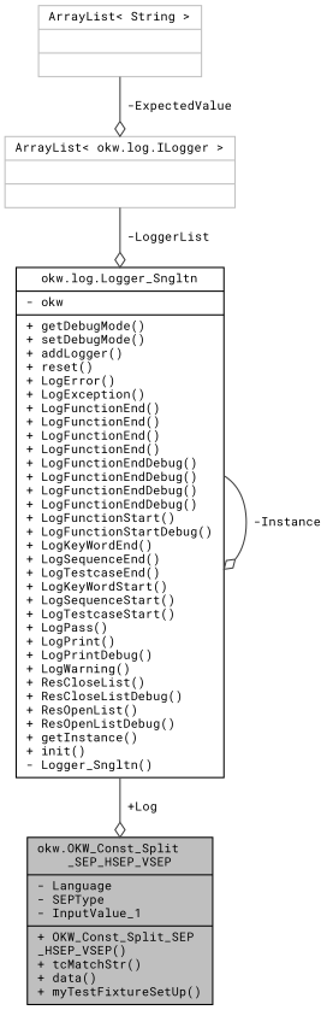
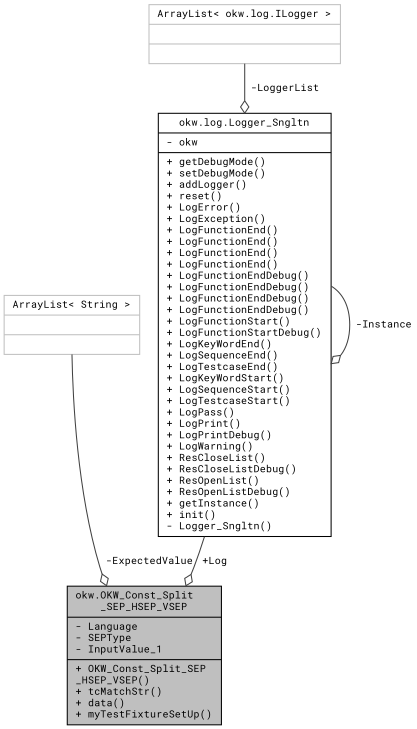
  digraph {
    fontname="Roboto Mono"
    node [color=black fillcolor=white fontname="Roboto Mono" fontsize=10 shape=record style=filled]
    edge [arrowhead=odiamond color=grey25 fontname="Roboto Mono" fontsize=10 labelfontname=Helvetica labelfontsize=10 style=solid]
    n1 [fillcolor=grey75 fontcolor=black height=0.2 label="{okw.OKW_Const_Split\l_SEP_HSEP_VSEP\n|- Language\l- SEPType\l- InputValue_1\l|+ OKW_Const_Split_SEP\l_HSEP_VSEP()\l+ tcMatchStr()\l+ data()\l+ myTestFixtureSetUp()\l}" width=0.4]
    n2 [color=grey75 height=0.2 label="{ArrayList\< String \>\n||}" width=0.4]
    n3 [height=0.2 label="{okw.log.Logger_Sngltn\n|- okw\l|+ getDebugMode()\l+ setDebugMode()\l+ addLogger()\l+ reset()\l+ LogError()\l+ LogException()\l+ LogFunctionEnd()\l+ LogFunctionEnd()\l+ LogFunctionEnd()\l+ LogFunctionEnd()\l+ LogFunctionEndDebug()\l+ LogFunctionEndDebug()\l+ LogFunctionEndDebug()\l+ LogFunctionEndDebug()\l+ LogFunctionStart()\l+ LogFunctionStartDebug()\l+ LogKeyWordEnd()\l+ LogSequenceEnd()\l+ LogTestcaseEnd()\l+ LogKeyWordStart()\l+ LogSequenceStart()\l+ LogTestcaseStart()\l+ LogPass()\l+ LogPrint()\l+ LogPrintDebug()\l+ LogWarning()\l+ ResCloseList()\l+ ResCloseListDebug()\l+ ResOpenList()\l+ ResOpenListDebug()\l+ getInstance()\l+ init()\l- Logger_Sngltn()\l}" width=0.4]
    n4 [color=grey75 height=0.2 label="{ArrayList\< okw.log.ILogger \>\n||}" width=0.4]
-   n2 -> n4 [label=" -ExpectedValue"]
+   n2 -> n1 [label=" -ExpectedValue"]
    n3 -> n1 [label=" +Log"]
    n3 -> n3 [label=" -Instance"]
    n4 -> n3 [label=" -LoggerList"]
  }
